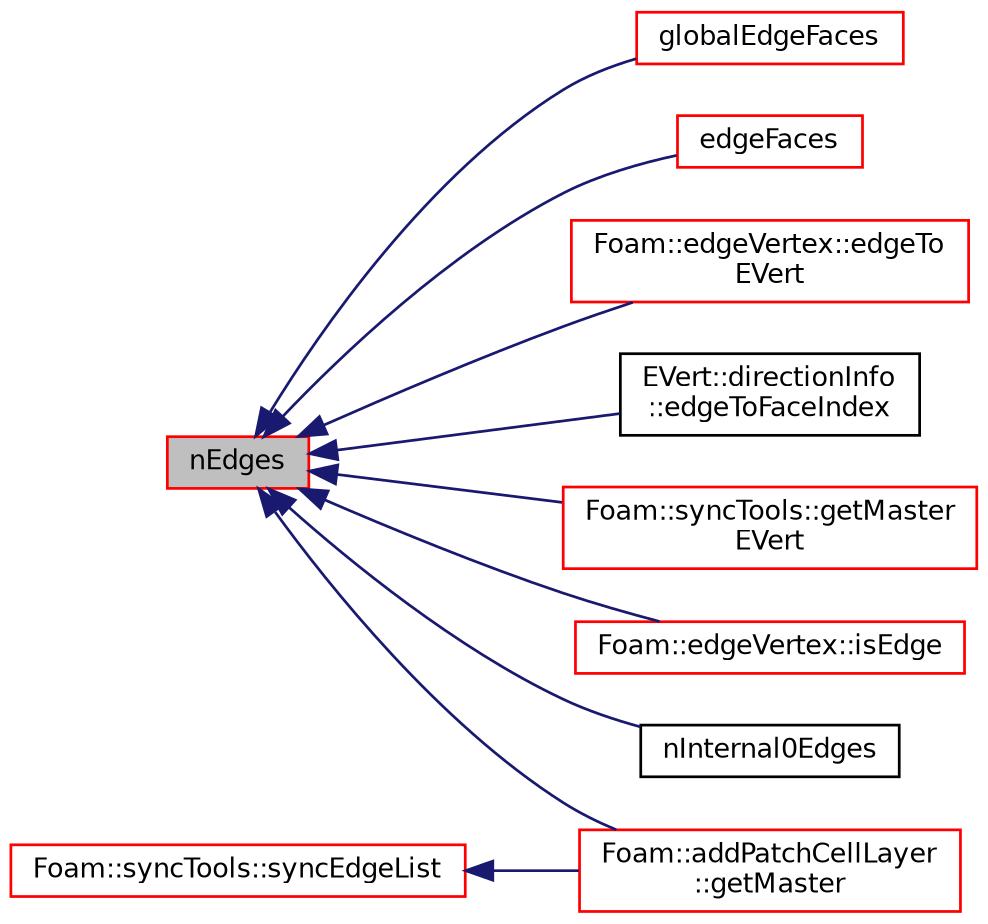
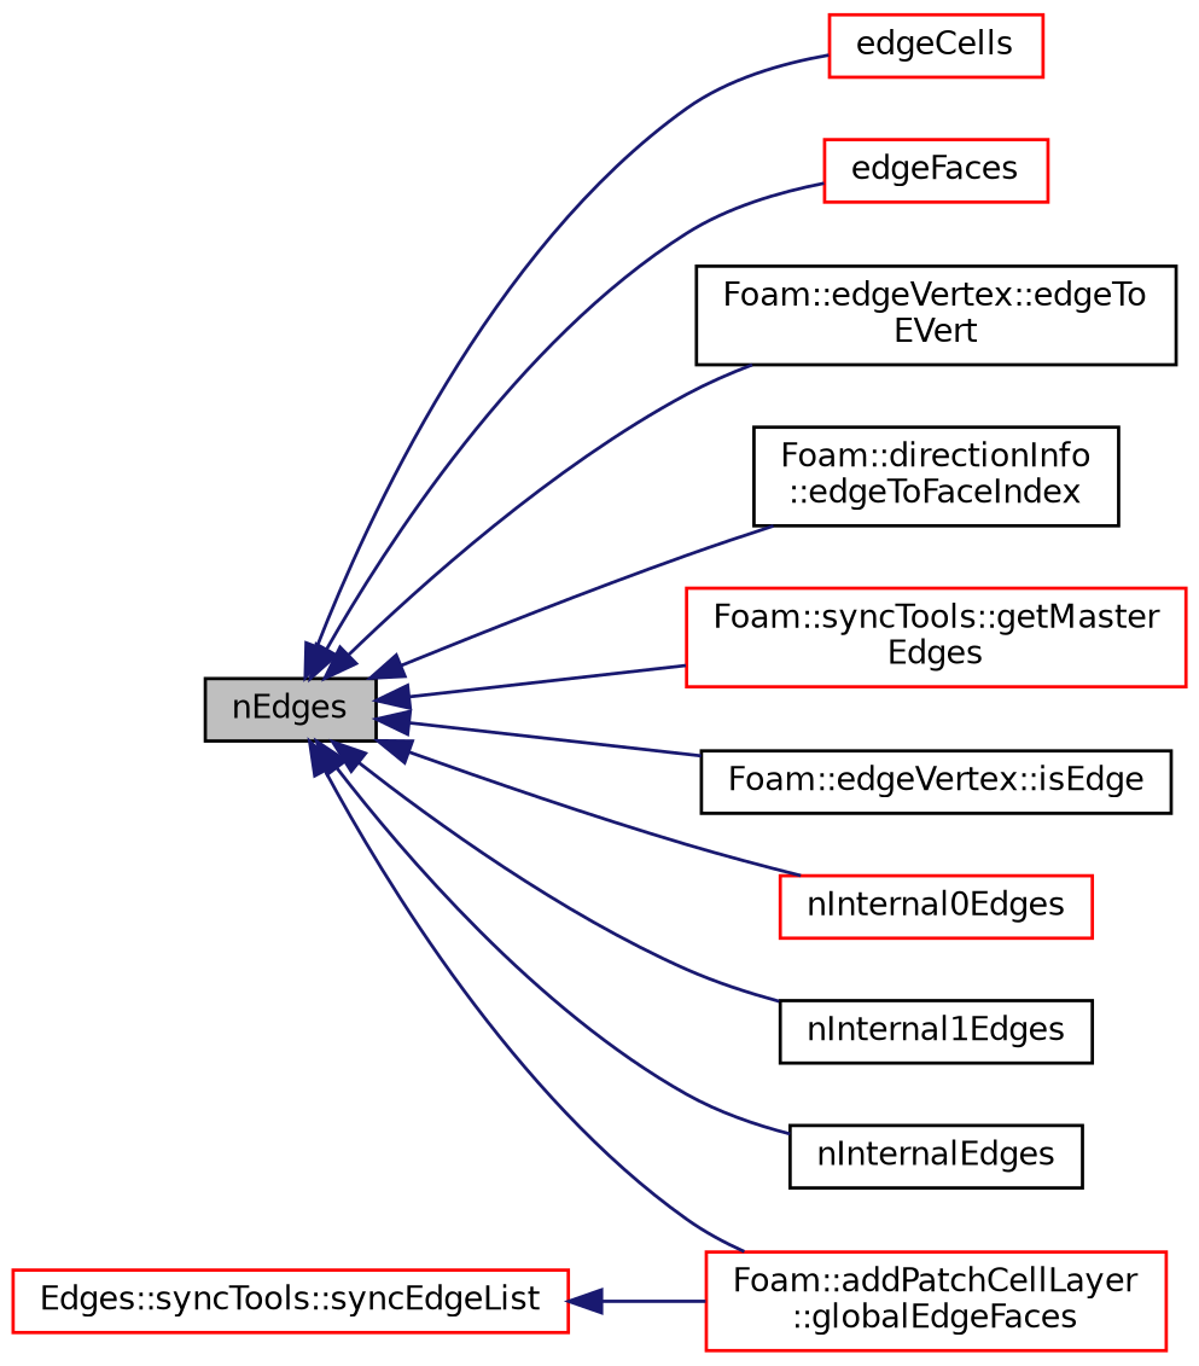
  digraph {
    rankdir=LR
    node [color=red fontname=Helvetica fontsize=10 shape=record]
    edge [color=midnightblue dir=back fontname=Helvetica fontsize=10 labelfontname=Helvetica labelfontsize=10 style=solid]
-   n1 [fillcolor=grey75 fontcolor=black height=0.2 label=nEdges style=filled width=0.4]
-   n2 [height=0.2 label=globalEdgeFaces width=0.4]
+   n1 [color=black fillcolor=grey75 fontcolor=black height=0.2 label=nEdges style=filled width=0.4]
+   n2 [height=0.2 label=edgeCells width=0.4]
    n3 [height=0.2 label=edgeFaces width=0.4]
-   n4 [height=0.2 label="Foam::edgeVertex::edgeTo\lEVert" width=0.4]
-   n5 [color=black height=0.2 label="EVert::directionInfo\l::edgeToFaceIndex" width=0.4]
-   n6 [height=0.2 label="Foam::syncTools::getMaster\lEVert" width=0.4]
-   n7 [height=0.2 label="Foam::addPatchCellLayer\l::getMaster" width=0.4]
-   n8 [height=0.2 label="Foam::edgeVertex::isEdge" width=0.4]
-   n9 [color=black height=0.2 label=nInternal0Edges width=0.4]
-   n12 [height=0.2 label="Foam::syncTools::syncEdgeList" width=0.4]
+   n4 [color=black height=0.2 label="Foam::edgeVertex::edgeTo\lEVert" width=0.4]
+   n5 [color=black height=0.2 label="Foam::directionInfo\l::edgeToFaceIndex" width=0.4]
+   n6 [height=0.2 label="Foam::syncTools::getMaster\lEdges" width=0.4]
+   n7 [height=0.2 label="Foam::addPatchCellLayer\l::globalEdgeFaces" width=0.4]
+   n8 [color=black height=0.2 label="Foam::edgeVertex::isEdge" width=0.4]
+   n9 [height=0.2 label=nInternal0Edges width=0.4]
+   n10 [color=black height=0.2 label=nInternal1Edges width=0.4]
+   n11 [color=black height=0.2 label=nInternalEdges width=0.4]
+   n12 [height=0.2 label="Edges::syncTools::syncEdgeList" width=0.4]
    n1 -> n2
    n1 -> n3
    n1 -> n4
    n1 -> n5
    n1 -> n6
    n1 -> n7
    n1 -> n8
    n1 -> n9
+   n1 -> n10
+   n1 -> n11
    n12 -> n7
  }
